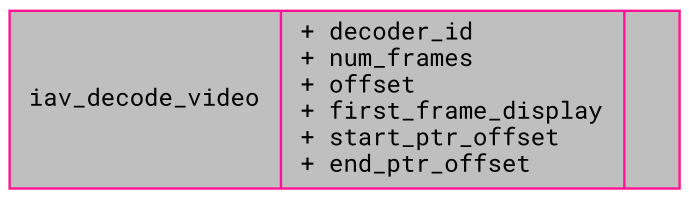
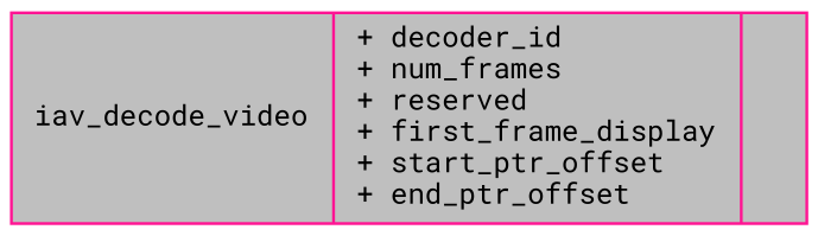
  digraph {
    rankdir=LR
    fontname="Roboto Mono"
-   n1 [color=deeppink fillcolor=grey75 fontcolor=black fontname="Roboto Mono" fontsize=10 height=0.2 label="{iav_decode_video\n|+ decoder_id\l+ num_frames\l+ offset\l+ first_frame_display\l+ start_ptr_offset\l+ end_ptr_offset\l|}" shape=record style=filled width=0.4]
+   n1 [color=deeppink fillcolor=grey75 fontcolor=black fontname="Roboto Mono" fontsize=10 height=0.2 label="{iav_decode_video\n|+ decoder_id\l+ num_frames\l+ reserved\l+ first_frame_display\l+ start_ptr_offset\l+ end_ptr_offset\l|}" shape=record style=filled width=0.4]
  }
